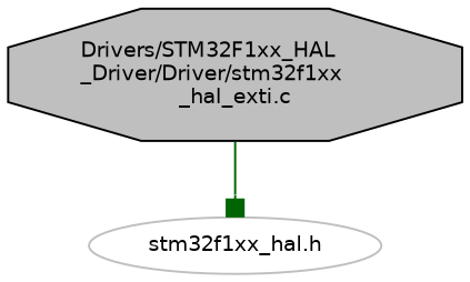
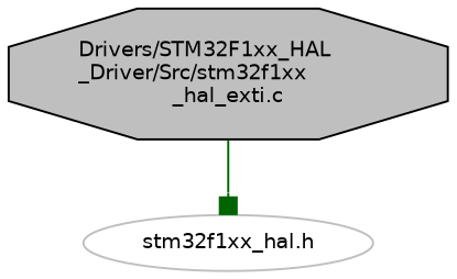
  digraph {
    node [fontname=Helvetica fontsize=10 style=filled]
-   n1 [color=black fillcolor=grey75 fontcolor=black height=0.2 label="Drivers/STM32F1xx_HAL\l_Driver/Driver/stm32f1xx\l_hal_exti.c" shape=octagon width=0.4]
+   n1 [color=black fillcolor=grey75 fontcolor=black height=0.2 label="Drivers/STM32F1xx_HAL\l_Driver/Src/stm32f1xx\l_hal_exti.c" shape=octagon width=0.4]
    n2 [color=grey75 fillcolor=white height=0.2 label="stm32f1xx_hal.h" shape=ellipse width=0.4]
    n1 -> n2 [color=darkgreen fontname=Helvetica fontsize=10 labelfontname=Helvetica labelfontsize=10 style=solid arrowhead=box]
  }
